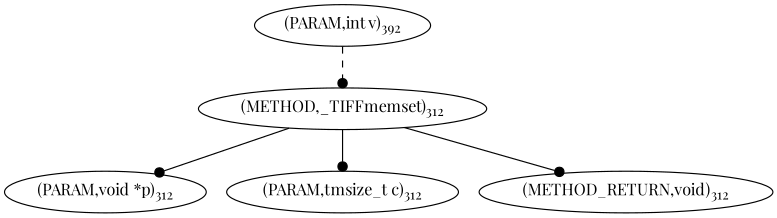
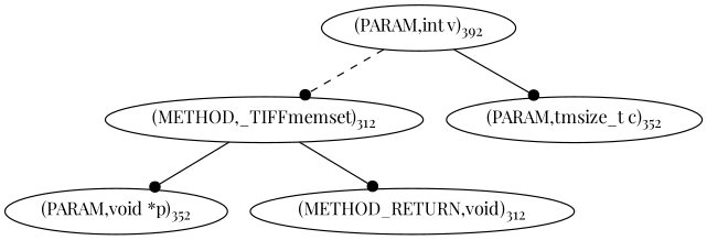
  digraph {
    fontname="Playfair Display"
    node [fontname="Playfair Display"]
    edge [arrowhead=dot fontname="Playfair Display" style=solid]
    n1 [label=<(METHOD,_TIFFmemset)<SUB>312</SUB>>]
-   n2 [label=<(PARAM,void *p)<SUB>312</SUB>>]
-   n3 [label=<(PARAM,tmsize_t c)<SUB>312</SUB>>]
+   n2 [label=<(PARAM,void *p)<SUB>352</SUB>>]
+   n3 [label=<(PARAM,tmsize_t c)<SUB>352</SUB>>]
    n4 [label=<(METHOD_RETURN,void)<SUB>312</SUB>>]
    n5 [label=<(PARAM,int v)<SUB>392</SUB>>]
    n1 -> n2
-   n1 -> n3
+   n5 -> n3
    n1 -> n4
    n5 -> n1 [style=dashed]
  }
